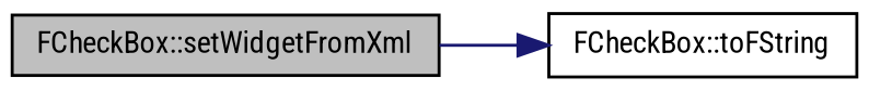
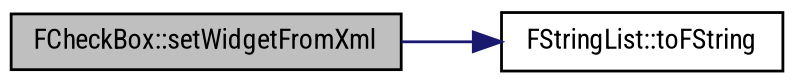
  digraph {
    rankdir=LR
    fontname="Roboto Condensed"
    node [color=black fontname="Roboto Condensed" fontsize=10 shape=record style=filled]
    n1 [fillcolor=grey75 fontcolor=black height=0.2 label="FCheckBox::setWidgetFromXml" width=0.4]
-   n2 [fillcolor=white height=0.2 label="FCheckBox::toFString" width=0.4]
+   n2 [fillcolor=white height=0.2 label="FStringList::toFString" width=0.4]
    n1 -> n2 [color=midnightblue fontname="Roboto Condensed" fontsize=10 labelfontname=Helvetica labelfontsize=10 style=solid]
  }
